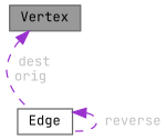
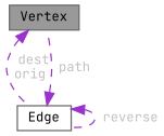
  digraph {
    fontname="JetBrains Mono"
    node [color=gray40 fontname="JetBrains Mono" fontsize=10 shape=box style=filled]
    edge [color=darkorchid3 dir=back fontcolor=grey fontname="JetBrains Mono" fontsize=10 labelfontname=Helvetica labelfontsize=10 style=dashed]
    n1 [fillcolor=grey60 fontcolor=black height=0.2 label=Vertex width=0.4]
    n2 [fillcolor=white height=0.2 label="Edge" width=0.4]
    n1 -> n2 [label=" dest\norig"]
+   n2 -> n1 [label=" path"]
    n2 -> n2 [label=" reverse"]
  }
